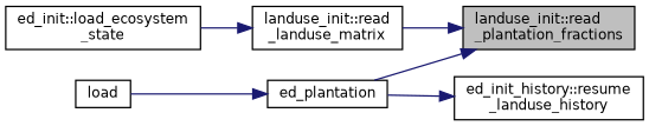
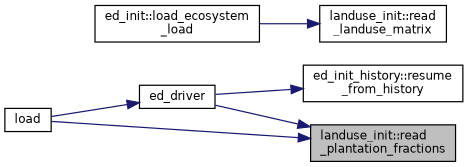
  digraph {
    rankdir=RL
    node [color=black fillcolor=white fontname=Helvetica fontsize=10 shape=record style=filled]
    edge [color=midnightblue dir=back fontname=Helvetica fontsize=10 labelfontname=Helvetica labelfontsize=10 style=solid]
    n1 [fillcolor=grey75 fontcolor=black height=0.2 label="landuse_init::read\l_plantation_fractions" width=0.4]
    n2 [height=0.2 label="landuse_init::read\l_landuse_matrix" width=0.4]
-   n3 [height=0.2 label=ed_plantation width=0.4]
-   n4 [height=0.2 label="ed_init::load_ecosystem\l_state" width=0.4]
-   n5 [height=0.2 label="ed_init_history::resume\l_landuse_history" width=0.4]
+   n3 [height=0.2 label=ed_driver width=0.4]
+   n4 [height=0.2 label="ed_init::load_ecosystem\l_load" width=0.4]
+   n5 [height=0.2 label="ed_init_history::resume\l_from_history" width=0.4]
    n6 [height=0.2 label=load width=0.4]
-   n1 -> n2
+   n1 -> n6
    n1 -> n3
    n2 -> n4
    n3 -> n6
    n5 -> n3
  }
